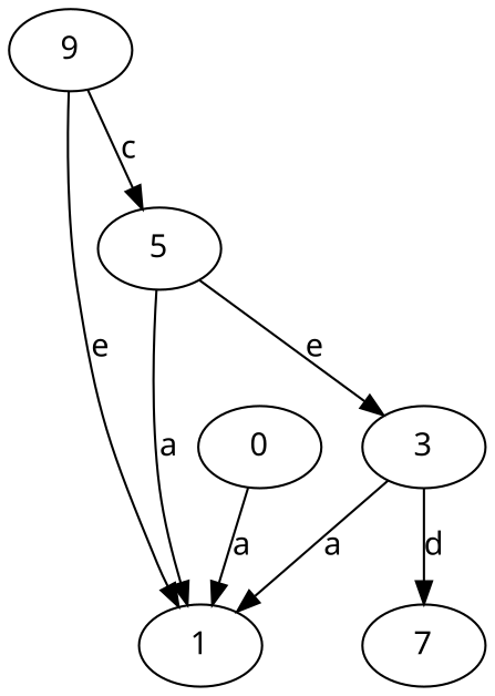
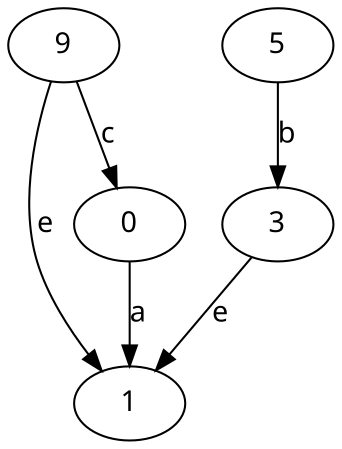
  strict digraph {
    fontname="Noto Sans"
    node [fontname="Noto Sans"]
    edge [fontname="Noto Sans"]
    9
    1
    5
    0
    3
-   7
    9 -> 1 [label=e]
-   9 -> 5 [label=c]
-   5 -> 1 [label=a]
-   5 -> 3 [label=e]
+   9 -> 0 [label=c]
+   5 -> 3 [label=b]
    0 -> 1 [label=a]
-   3 -> 1 [label=a]
-   3 -> 7 [label=d]
+   3 -> 1 [label=e]
  }
